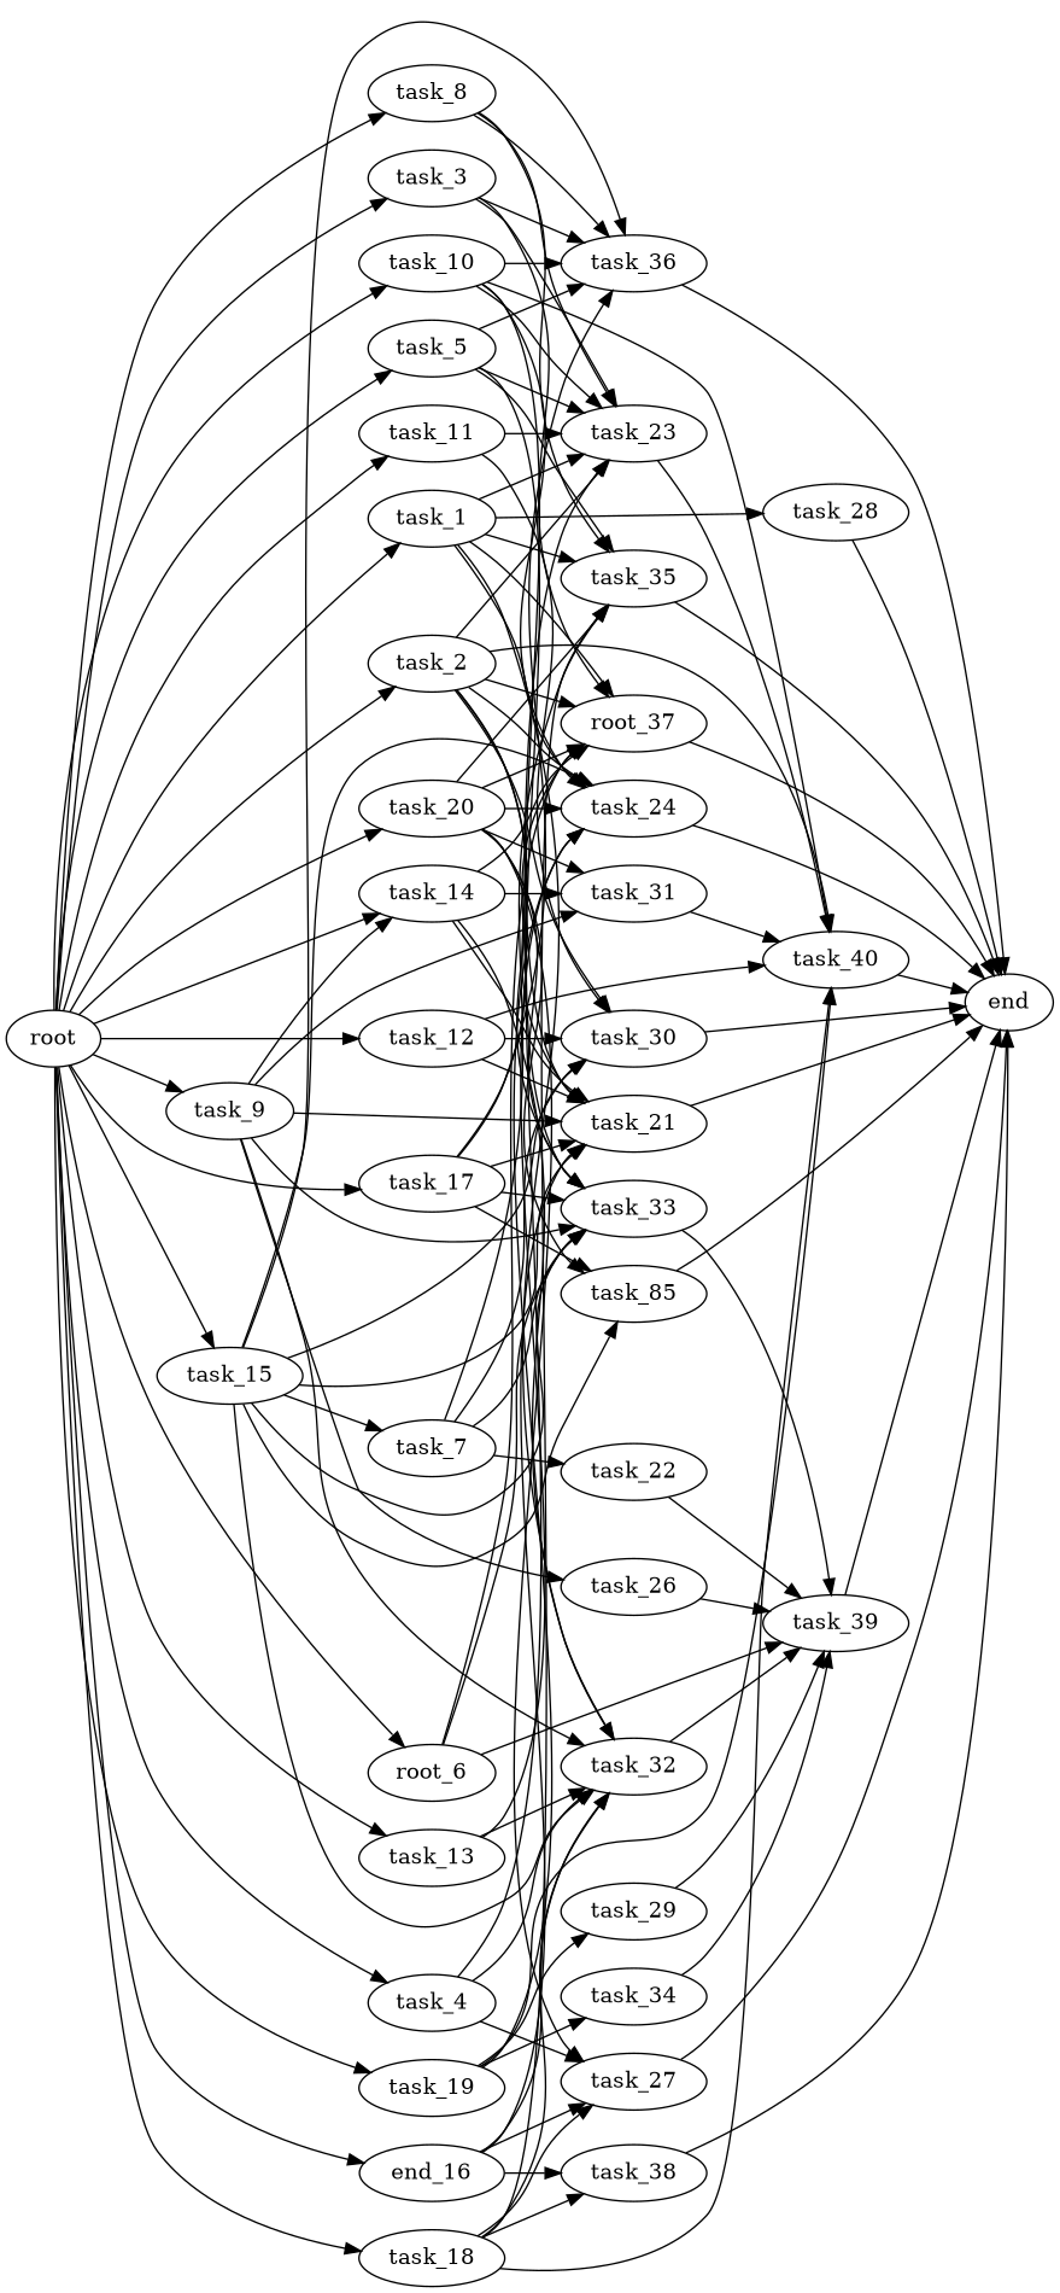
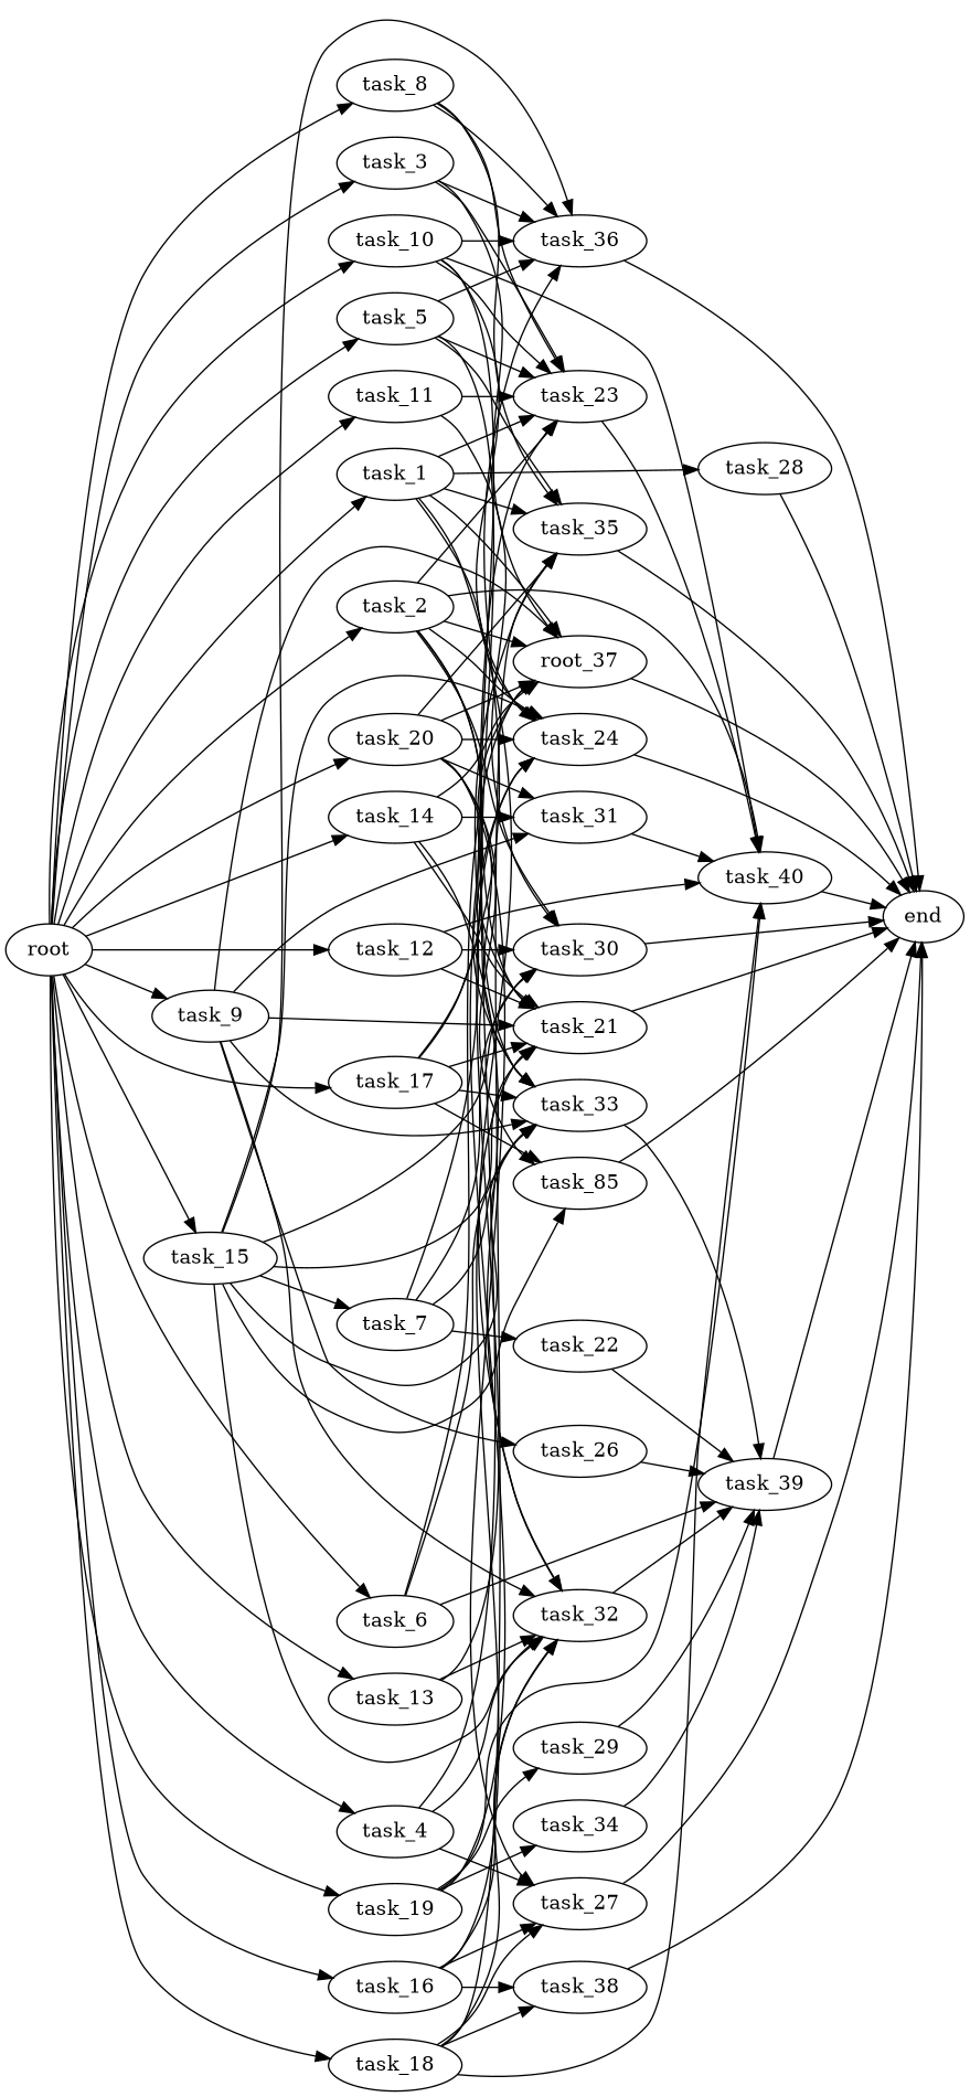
  digraph {
    rankdir=LR
    root
    task_1
    task_2
    task_3
    task_4
    task_5
-   task_6 [label=root_6]
+   task_6
    task_8
    task_9
    task_10
    task_11
    task_12
    task_13
    task_14
    task_15
-   task_16 [label=end_16]
+   task_16
    task_17
    task_18
    task_19
    task_20
    task_23
    task_24
    task_28
    task_32
    task_35
    n26 [label=root_37]
    task_21
    task_30
    task_33
    task_40
    task_36
    task_27
    task_39
    task_7
    task_22
    task_26
    task_31
    n38 [label=task_85]
    task_38
    task_29
    task_34
    end
    root -> task_1
    root -> task_2
    root -> task_3
    root -> task_4
    root -> task_5
    root -> task_6
    root -> task_8
    root -> task_9
    root -> task_10
    root -> task_11
    root -> task_12
    root -> task_13
    root -> task_14
    root -> task_15
    root -> task_16
    root -> task_17
    root -> task_18
    root -> task_19
    root -> task_20
    task_1 -> task_23
    task_1 -> task_24
    task_1 -> task_28
    task_1 -> task_32
    task_1 -> task_35
    task_1 -> n26
    task_2 -> task_23
    task_2 -> task_24
    task_2 -> n26
    task_2 -> task_21
    task_2 -> task_30
    task_2 -> task_33
    task_2 -> task_40
    task_3 -> task_23
    task_3 -> n26
    task_3 -> task_36
    task_4 -> task_23
    task_4 -> task_32
    task_4 -> task_27
    task_5 -> task_23
    task_5 -> task_35
    task_5 -> task_33
    task_5 -> task_36
    task_6 -> n26
    task_6 -> task_33
    task_6 -> task_39
    task_8 -> task_23
    task_8 -> task_35
    task_8 -> task_36
    task_9 -> task_32
-   task_9 -> task_14
+   task_9 -> n26
    task_9 -> task_21
    task_9 -> task_33
    task_9 -> task_26
    task_9 -> task_31
    task_10 -> task_23
    task_10 -> task_24
    task_10 -> task_21
    task_10 -> task_40
    task_10 -> task_36
    task_11 -> task_23
    task_11 -> task_30
    task_12 -> task_21
    task_12 -> task_30
    task_12 -> task_40
    task_13 -> task_24
    task_13 -> task_32
    task_14 -> task_32
    task_14 -> n26
    task_14 -> task_21
    task_14 -> task_31
    task_15 -> task_24
    task_15 -> task_32
    task_15 -> task_21
    task_15 -> task_30
    task_15 -> task_33
    task_15 -> task_36
    task_15 -> task_7
    task_15 -> n38
    task_16 -> task_32
    task_16 -> task_21
    task_16 -> task_27
    task_16 -> task_38
    task_17 -> n26
    task_17 -> task_21
    task_17 -> task_33
    task_17 -> task_36
    task_17 -> n38
    task_18 -> task_32
    task_18 -> task_35
    task_18 -> task_40
    task_18 -> task_27
    task_18 -> task_38
    task_19 -> task_24
    task_19 -> task_40
    task_19 -> task_29
    task_19 -> task_34
    task_20 -> task_24
    task_20 -> task_35
    task_20 -> n26
    task_20 -> task_33
    task_20 -> task_27
    task_20 -> task_31
    task_20 -> n38
    task_23 -> task_40
    task_24 -> end
    task_28 -> end
    task_32 -> task_39
    task_35 -> end
    n26 -> end
    task_21 -> end
    task_30 -> end
    task_33 -> task_39
    task_40 -> end
    task_36 -> end
    task_27 -> end
    task_39 -> end
    task_7 -> task_35
    task_7 -> task_30
    task_7 -> task_33
    task_7 -> task_22
    task_22 -> task_39
    task_26 -> task_39
    task_31 -> task_40
    n38 -> end
    task_38 -> end
    task_29 -> task_39
    task_34 -> task_39
  }
